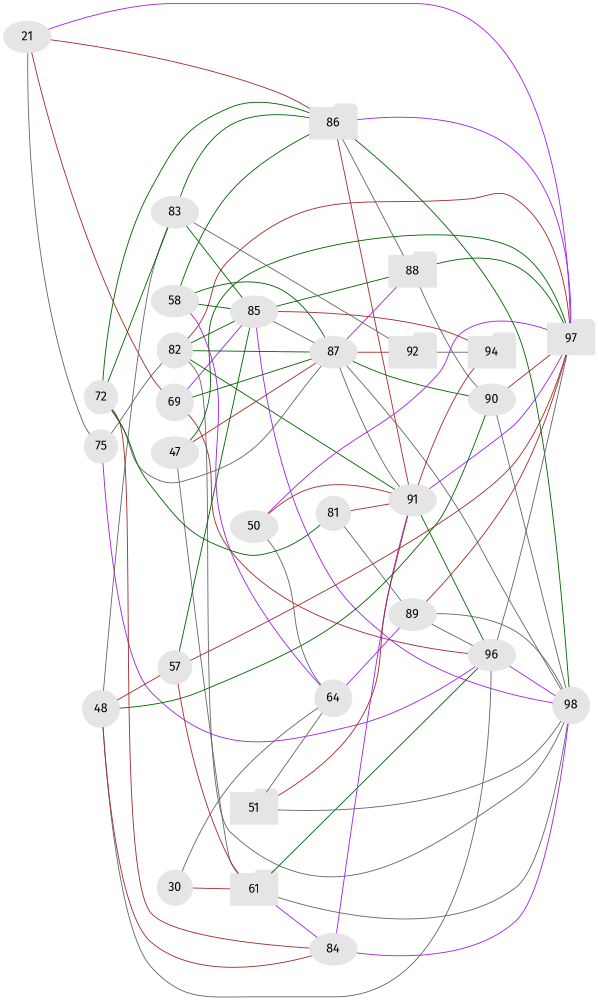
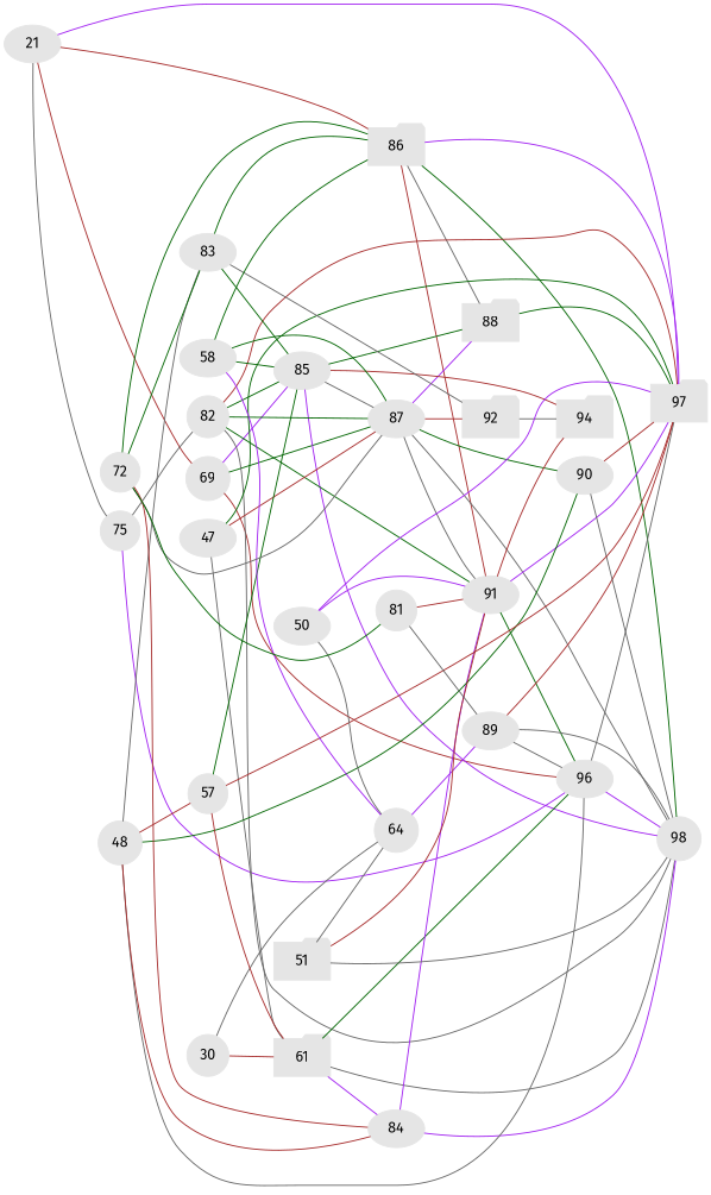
  graph {
    fontname="Fira Sans"
    rankdir=LR
    node [color=gray90 fontname="Fira Sans" shape=ellipse style=filled]
    edge [color=gray40 fontname="Fira Sans"]
    21 [super="+9"]
    69 [shape=circle]
    75 [shape=circle]
    86 [shape=folder super="+42+70+27"]
    97 [shape=folder super="+54+76+93"]
    87 [super="+36+77+63"]
    96 [super="+18+68+79"]
    85 [super="+59+78+73"]
    82 [shape=circle super="+45+33+66"]
    98 [shape=circle super="+25+26+46+71+53+95"]
    91 [super="+56+80"]
    88 [shape=folder super="+3+17+31"]
    61 [shape=folder super="+13"]
    84 [super="+74"]
    30 [shape=circle]
    64 [shape=circle super="+43"]
    89 [super="+12+39"]
    47
    90 [super="+60"]
    92 [shape=folder]
    48 [shape=circle super="+1+11"]
    57 [shape=circle]
    83 [super="+65"]
    50
    94 [shape=folder]
    51 [shape=folder super="+15+20"]
    58 [super="+52"]
    72 [shape=circle super="+34"]
    81 [shape=circle]
    21 -- 69 [color=brown]
    21 -- 75
    21 -- 86 [color=brown weight=2]
    21 -- 97 [color=purple weight=2]
    69 -- 87 [color=darkgreen]
    69 -- 96 [color=brown]
    69 -- 85 [color=purple]
    75 -- 96 [color=purple]
    75 -- 82 [weight=2]
    86 -- 97 [color=purple]
    86 -- 98 [color=darkgreen weight=3]
    86 -- 91 [color=brown]
    86 -- 88
    87 -- 98 [weight=3]
    87 -- 91 [weight=4]
    87 -- 88 [color=purple weight=4]
    87 -- 90 [color=darkgreen]
    87 -- 92 [color=brown]
    96 -- 97 [weight=3]
    96 -- 98 [color=purple]
    85 -- 87 [weight=2]
    85 -- 98 [color=purple weight=2]
    85 -- 88 [color=darkgreen weight=2]
    85 -- 94 [color=brown]
    82 -- 97 [color=brown weight=2]
    82 -- 87 [color=darkgreen]
    82 -- 85 [color=darkgreen weight=3]
    82 -- 98 [weight=2]
    82 -- 91 [color=darkgreen weight=4]
    91 -- 97 [color=purple]
    91 -- 96 [color=darkgreen weight=2]
    91 -- 94 [color=brown weight=2]
    88 -- 97 [color=darkgreen weight=2]
-   88 -- 90
    61 -- 96 [color=darkgreen]
    61 -- 98
    61 -- 84 [color=purple]
    84 -- 98 [color=purple]
    84 -- 91 [color=purple]
    30 -- 61 [color=brown weight=2]
    30 -- 64
    64 -- 89 [color=purple]
    89 -- 97 [color=brown weight=2]
    89 -- 96
    89 -- 98 [weight=2]
    47 -- 97 [color=darkgreen]
    47 -- 87 [color=brown weight=2]
    47 -- 61
    90 -- 97 [color=brown weight=2]
    90 -- 98
    92 -- 94
    48 -- 96 [weight=2]
    48 -- 84 [color=brown]
    48 -- 90 [color=darkgreen]
    48 -- 57 [color=brown]
    48 -- 83 [weight=2]
    57 -- 97 [color=brown]
    57 -- 85 [color=darkgreen]
    57 -- 61 [color=brown]
    83 -- 86 [color=darkgreen weight=2]
    83 -- 85 [color=darkgreen]
    83 -- 92 [weight=2]
    50 -- 97 [color=purple]
-   50 -- 91 [color=brown weight=2]
+   50 -- 91 [color=purple weight=2]
    50 -- 64
    51 -- 98 [weight=4]
    51 -- 91 [color=brown weight=2]
    51 -- 64 [weight=2]
    58 -- 86 [color=darkgreen]
    58 -- 87 [color=darkgreen]
    58 -- 85 [color=darkgreen weight=3]
    58 -- 64 [color=purple]
    72 -- 86 [color=darkgreen]
    72 -- 87
    72 -- 84 [color=brown weight=2]
    72 -- 83 [color=darkgreen]
    72 -- 81 [color=darkgreen]
    81 -- 91 [color=brown]
    81 -- 89 [weight=2]
  }
